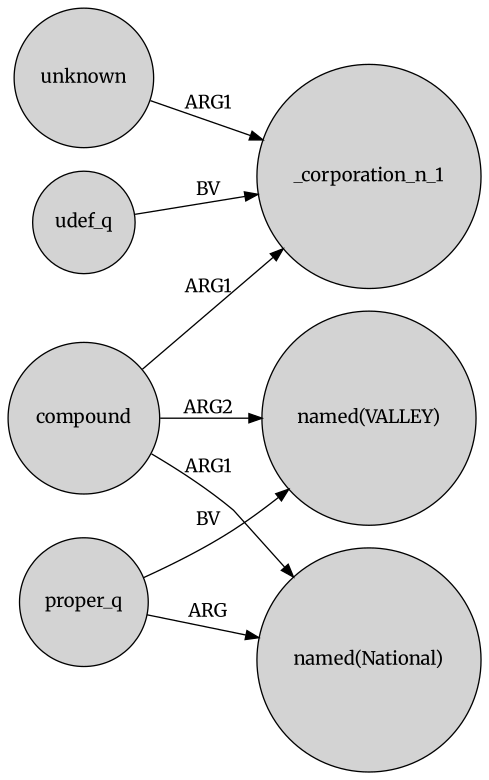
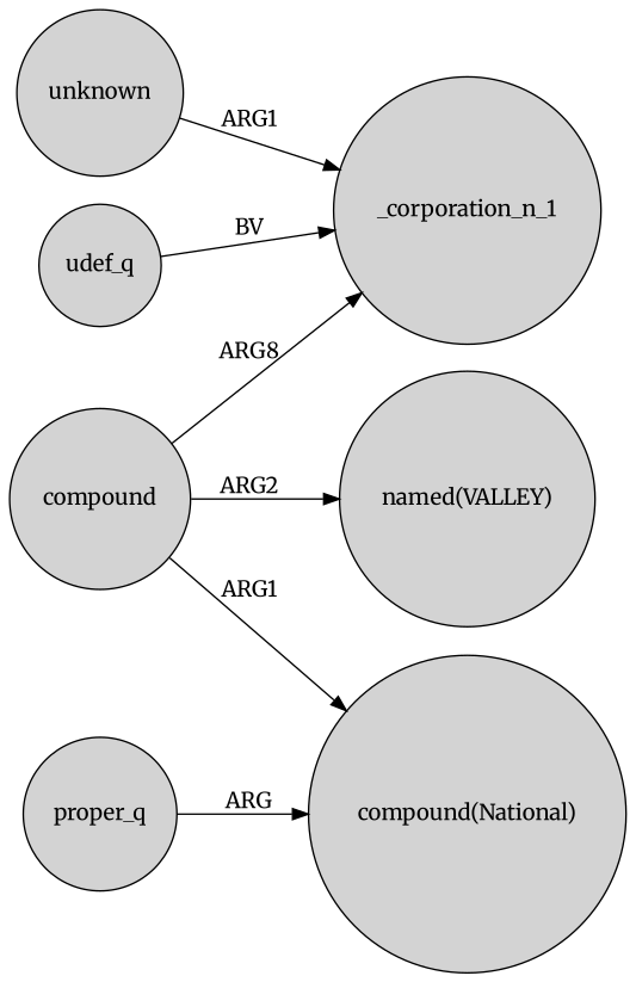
  digraph {
    fontname=Merriweather
    rankdir=LR
    node [fontname=Merriweather shape=circle style=filled]
    edge [fontname=Merriweather]
    compound
    _corporation_n_1
-   "named(National)"
+   "named(National)" [label="compound(National)"]
    "named(VALLEY)"
    proper_q
    unknown
    udef_q
-   compound -> _corporation_n_1 [label=ARG1]
+   compound -> _corporation_n_1 [label=ARG8]
    compound -> "named(National)" [label=ARG1]
    compound -> "named(VALLEY)" [label=ARG2]
    proper_q -> "named(National)" [label=ARG]
-   proper_q -> "named(VALLEY)" [label=BV]
    unknown -> _corporation_n_1 [label=ARG1]
    udef_q -> _corporation_n_1 [label=BV]
  }
